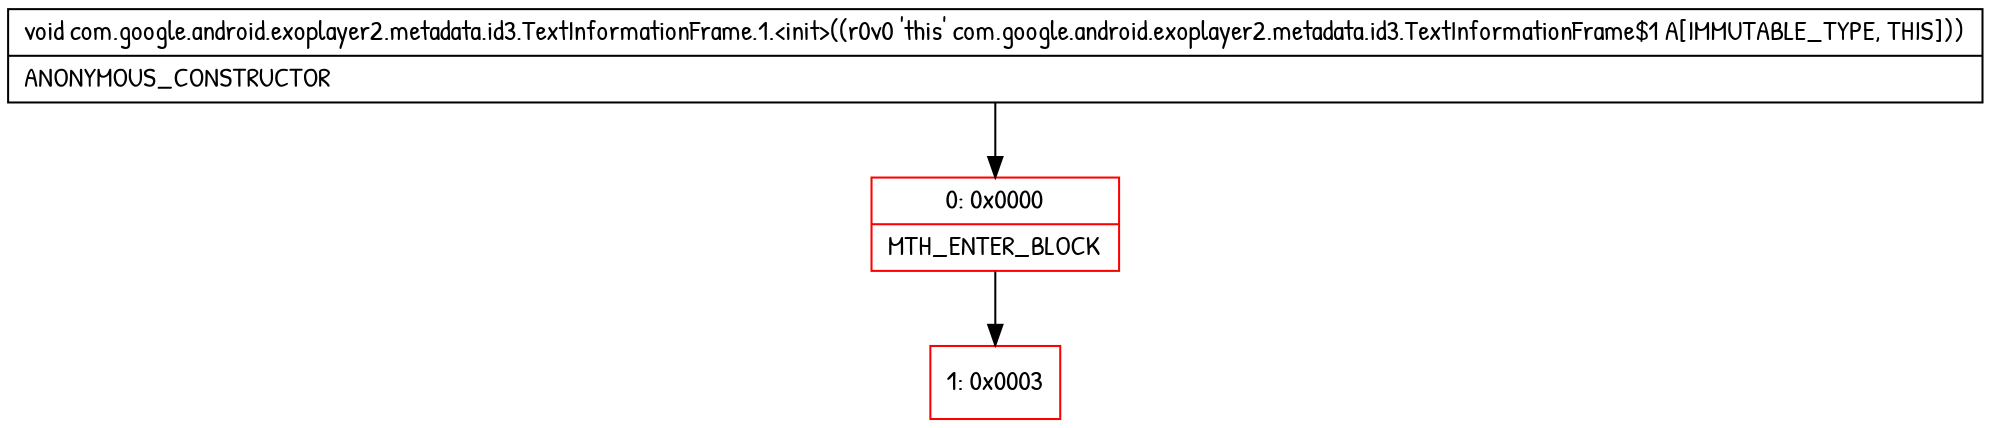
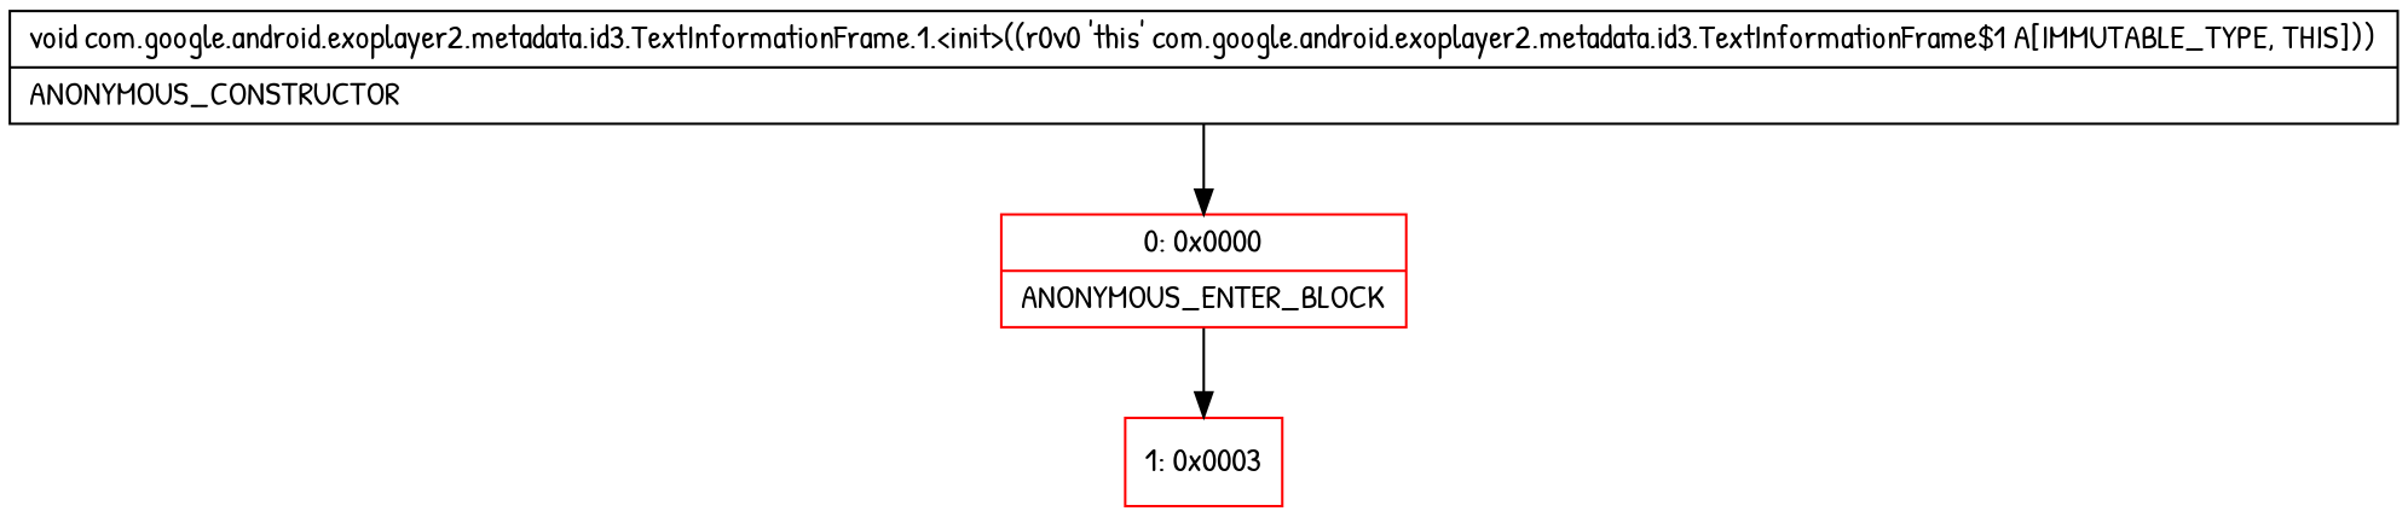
  digraph {
    fontname="Patrick Hand"
    node [color=red shape=record fontname="Patrick Hand"]
    edge [fontname="Patrick Hand"]
-   n1 [label="{0\:\ 0x0000|MTH_ENTER_BLOCK\l}"]
+   n1 [label="{0\:\ 0x0000|ANONYMOUS_ENTER_BLOCK\l}"]
    n2 [label="{1\:\ 0x0003}"]
    n3 [label="{void com.google.android.exoplayer2.metadata.id3.TextInformationFrame.1.\<init\>((r0v0 'this' com.google.android.exoplayer2.metadata.id3.TextInformationFrame$1 A[IMMUTABLE_TYPE, THIS]))  | ANONYMOUS_CONSTRUCTOR\l}" color=""]
    subgraph cluster_1 {
      label="R(0)"
    }
    n1 -> n2
    n3 -> n1
  }
